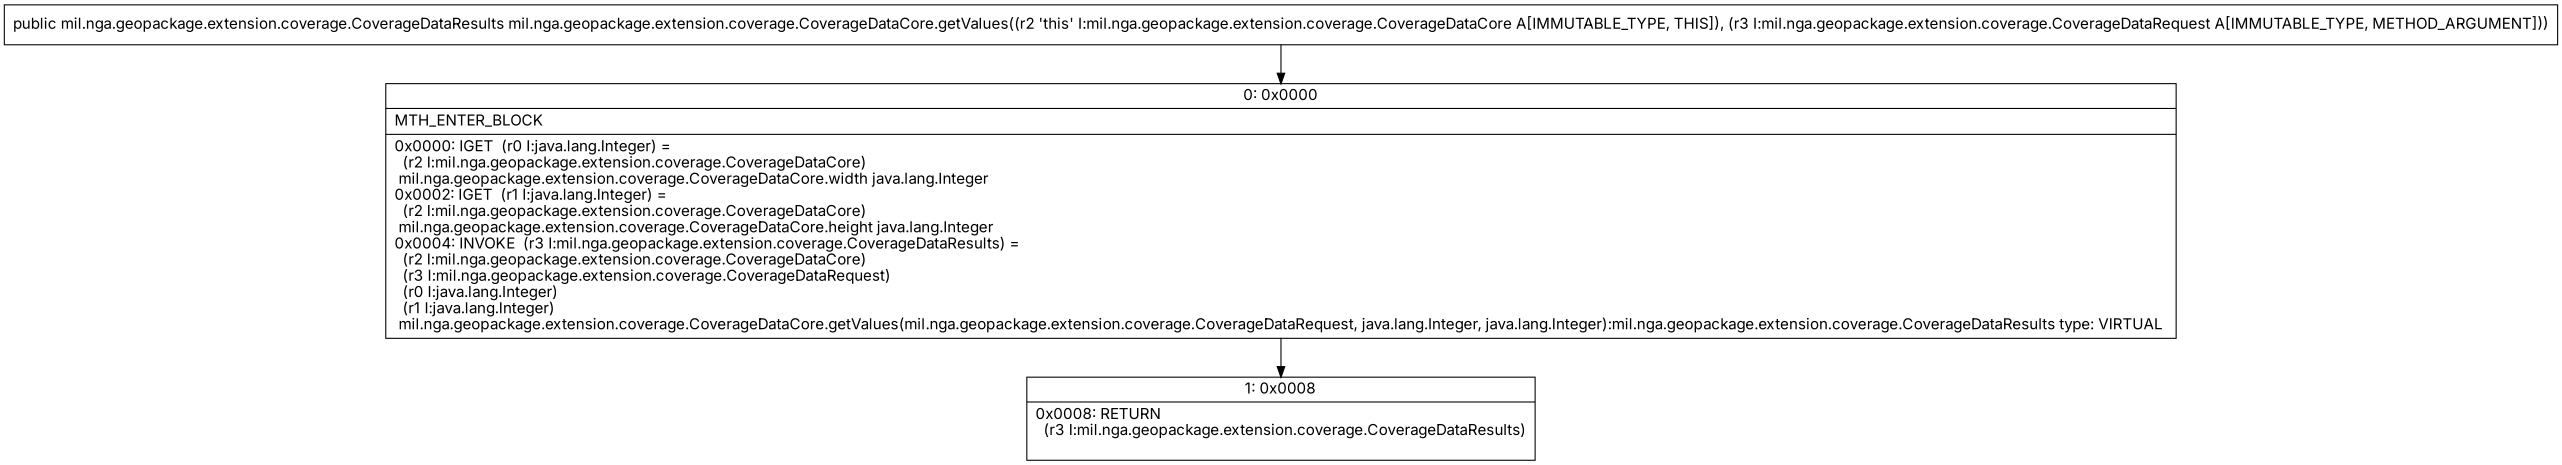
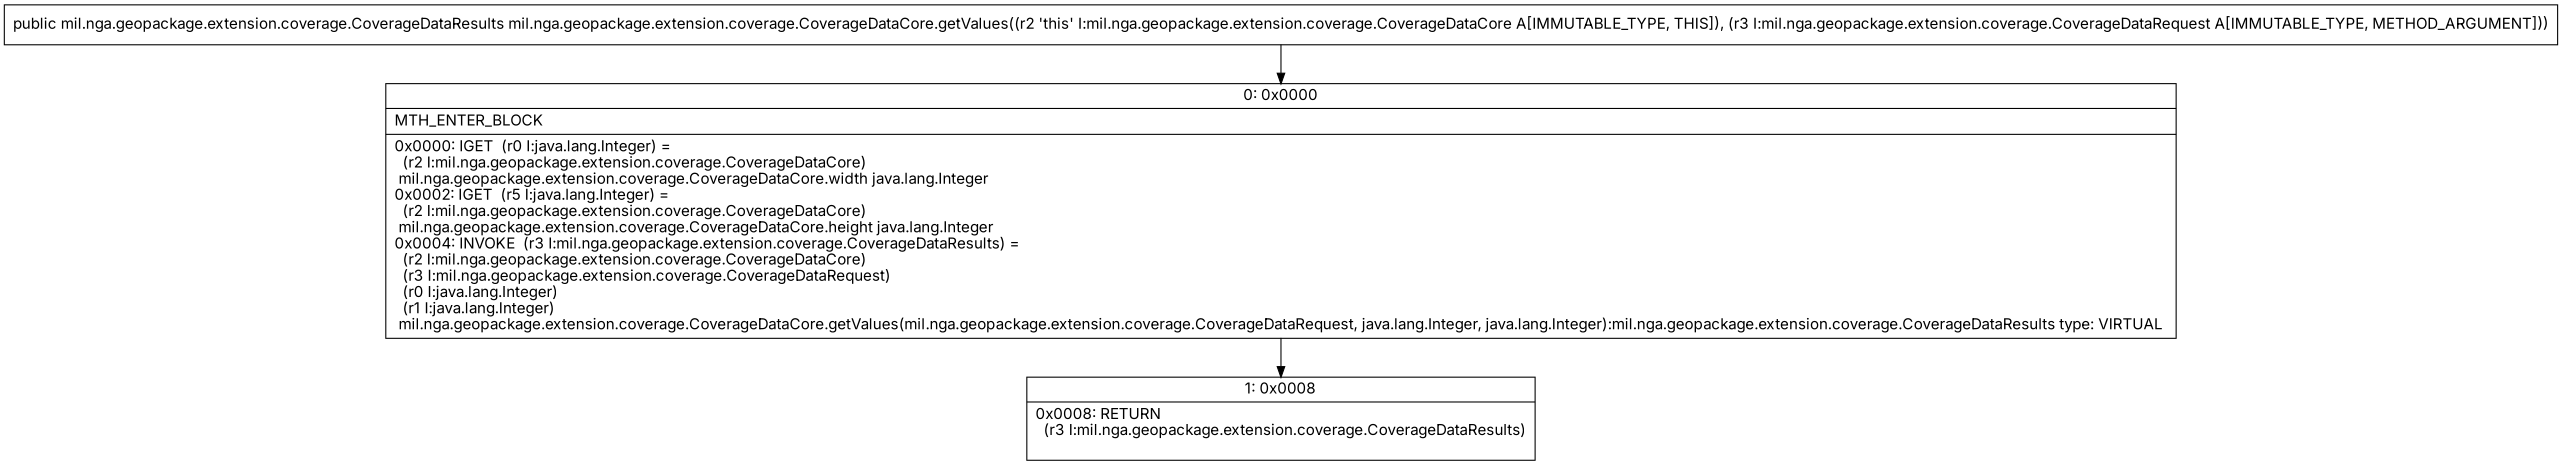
  digraph {
    fontname=Inter
    node [shape=record fontname=Inter]
    edge [fontname=Inter]
-   n1 [label="{0\:\ 0x0000|MTH_ENTER_BLOCK\l|0x0000: IGET  (r0 I:java.lang.Integer) = \l  (r2 I:mil.nga.geopackage.extension.coverage.CoverageDataCore)\l mil.nga.geopackage.extension.coverage.CoverageDataCore.width java.lang.Integer \l0x0002: IGET  (r1 I:java.lang.Integer) = \l  (r2 I:mil.nga.geopackage.extension.coverage.CoverageDataCore)\l mil.nga.geopackage.extension.coverage.CoverageDataCore.height java.lang.Integer \l0x0004: INVOKE  (r3 I:mil.nga.geopackage.extension.coverage.CoverageDataResults) = \l  (r2 I:mil.nga.geopackage.extension.coverage.CoverageDataCore)\l  (r3 I:mil.nga.geopackage.extension.coverage.CoverageDataRequest)\l  (r0 I:java.lang.Integer)\l  (r1 I:java.lang.Integer)\l mil.nga.geopackage.extension.coverage.CoverageDataCore.getValues(mil.nga.geopackage.extension.coverage.CoverageDataRequest, java.lang.Integer, java.lang.Integer):mil.nga.geopackage.extension.coverage.CoverageDataResults type: VIRTUAL \l}"]
+   n1 [label="{0\:\ 0x0000|MTH_ENTER_BLOCK\l|0x0000: IGET  (r0 I:java.lang.Integer) = \l  (r2 I:mil.nga.geopackage.extension.coverage.CoverageDataCore)\l mil.nga.geopackage.extension.coverage.CoverageDataCore.width java.lang.Integer \l0x0002: IGET  (r5 I:java.lang.Integer) = \l  (r2 I:mil.nga.geopackage.extension.coverage.CoverageDataCore)\l mil.nga.geopackage.extension.coverage.CoverageDataCore.height java.lang.Integer \l0x0004: INVOKE  (r3 I:mil.nga.geopackage.extension.coverage.CoverageDataResults) = \l  (r2 I:mil.nga.geopackage.extension.coverage.CoverageDataCore)\l  (r3 I:mil.nga.geopackage.extension.coverage.CoverageDataRequest)\l  (r0 I:java.lang.Integer)\l  (r1 I:java.lang.Integer)\l mil.nga.geopackage.extension.coverage.CoverageDataCore.getValues(mil.nga.geopackage.extension.coverage.CoverageDataRequest, java.lang.Integer, java.lang.Integer):mil.nga.geopackage.extension.coverage.CoverageDataResults type: VIRTUAL \l}"]
    n2 [label="{1\:\ 0x0008|0x0008: RETURN  \l  (r3 I:mil.nga.geopackage.extension.coverage.CoverageDataResults)\l \l}"]
    n3 [label="{public mil.nga.geopackage.extension.coverage.CoverageDataResults mil.nga.geopackage.extension.coverage.CoverageDataCore.getValues((r2 'this' I:mil.nga.geopackage.extension.coverage.CoverageDataCore A[IMMUTABLE_TYPE, THIS]), (r3 I:mil.nga.geopackage.extension.coverage.CoverageDataRequest A[IMMUTABLE_TYPE, METHOD_ARGUMENT])) }"]
    n1 -> n2
    n3 -> n1
  }
